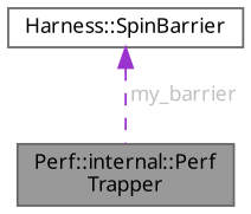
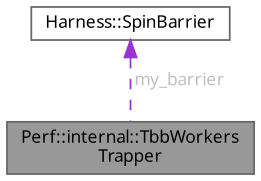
  digraph {
    fontname="Noto Sans"
    node [color=gray40 fontname="Noto Sans" fontsize=10 shape=box style=filled]
-   n1 [fillcolor=grey60 fontcolor=black height=0.2 label="Perf::internal::Perf\lTrapper" width=0.4]
+   n1 [fillcolor=grey60 fontcolor=black height=0.2 label="Perf::internal::TbbWorkers\lTrapper" width=0.4]
    n2 [fillcolor=white height=0.2 label="Harness::SpinBarrier" width=0.4]
    n2 -> n1 [color=darkorchid3 dir=back fontcolor=grey fontname="Noto Sans" fontsize=10 label=" my_barrier" labelfontname=Helvetica labelfontsize=10 style=dashed]
  }
